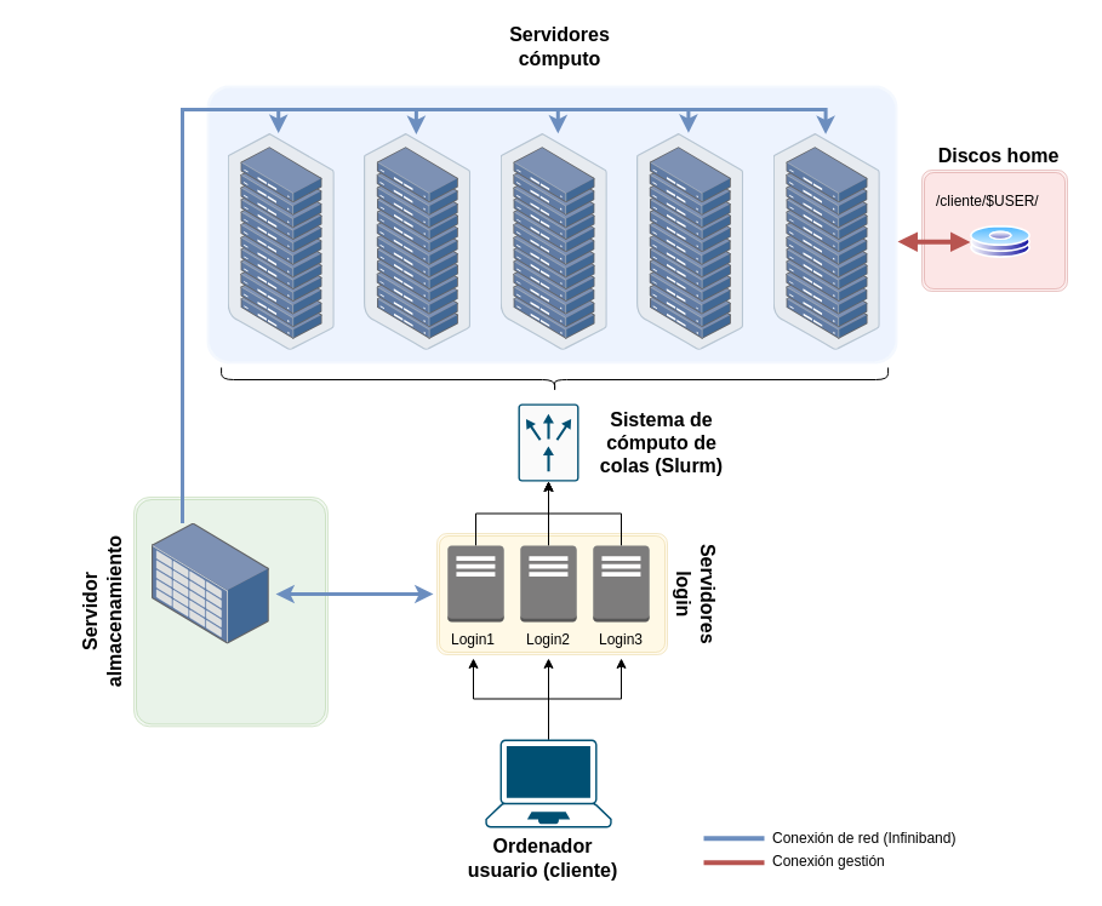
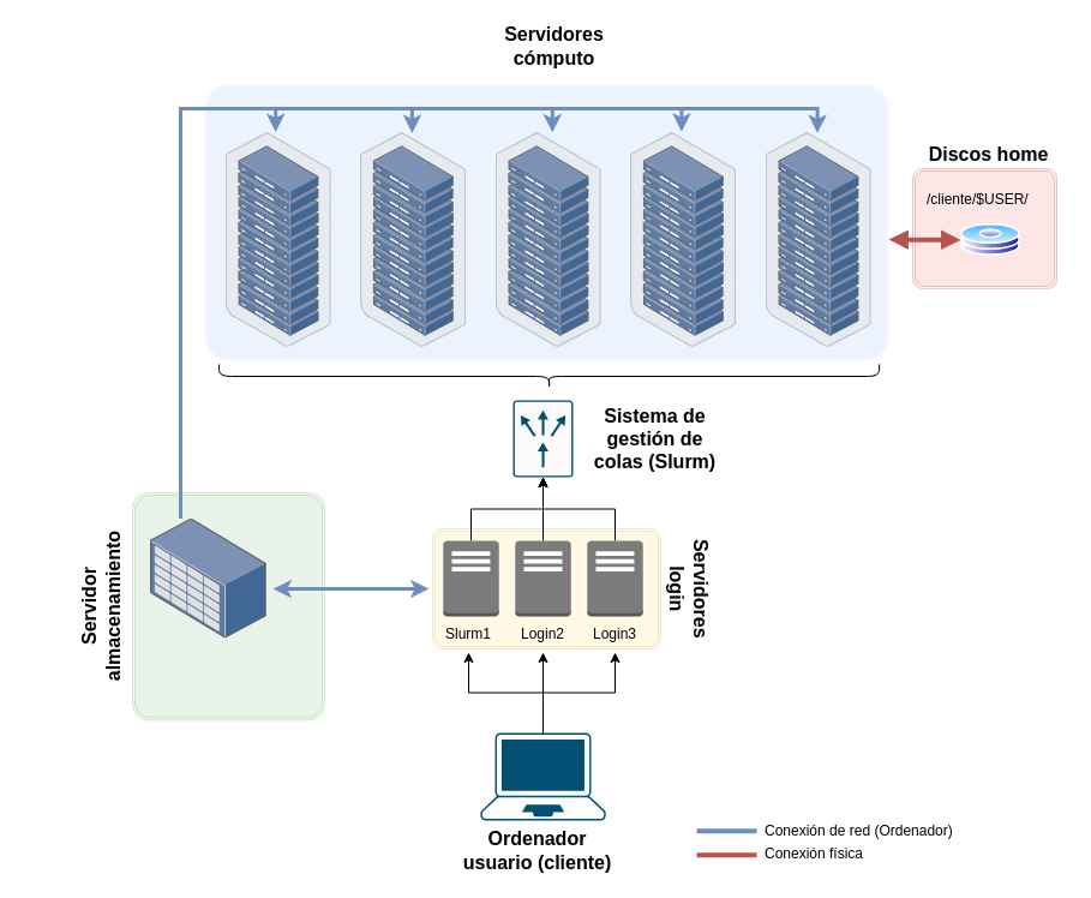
  <mxCell id="0" />
  <mxCell id="1" parent="0" />
  <mxCell id="2" value="" style="shape=ext;double=1;rounded=1;whiteSpace=wrap;html=1;fillColor=#f8cecc;strokeColor=#b85450;arcSize=8;opacity=30;" vertex="1" parent="1"><mxGeometry x="760" y="140" width="120" height="100" as="geometry" /></mxCell>
  <mxCell id="3" value="" style="shape=ext;double=1;rounded=1;whiteSpace=wrap;html=1;fillColor=#d5e8d4;strokeColor=#82b366;arcSize=8;opacity=30;" vertex="1" parent="1"><mxGeometry x="110" y="410" width="160" height="189.37" as="geometry" /></mxCell>
  <mxCell id="4" value="" style="shape=ext;double=1;rounded=1;whiteSpace=wrap;html=1;fillColor=#fff2cc;strokeColor=#d6b656;arcSize=8;opacity=30;" vertex="1" parent="1"><mxGeometry x="360" y="440" width="190" height="100" as="geometry" /></mxCell>
  <mxCell id="5" value="" style="shape=ext;double=1;rounded=1;whiteSpace=wrap;html=1;fillColor=#dae8fc;strokeColor=none;arcSize=8;opacity=30;" vertex="1" parent="1"><mxGeometry x="170" y="70" width="570" height="230" as="geometry" /></mxCell>
  <mxCell id="6" style="edgeStyle=orthogonalEdgeStyle;rounded=0;orthogonalLoop=1;jettySize=auto;html=1;exitX=0.5;exitY=0;exitDx=0;exitDy=0;exitPerimeter=0;entryX=0;entryY=0.5;entryDx=0;entryDy=0;entryPerimeter=0;" edge="1" parent="1" source="7" target="21"><mxGeometry relative="1" as="geometry" /></mxCell>
  <mxCell id="7" value="" style="outlineConnect=0;dashed=0;verticalLabelPosition=bottom;verticalAlign=top;align=center;html=1;shape=mxgraph.aws3.traditional_server;fillColor=#7D7C7C;gradientColor=none;" vertex="1" parent="1"><mxGeometry x="428.75" y="450" width="46.5" height="63" as="geometry" /></mxCell>
  <mxCell id="8" style="edgeStyle=orthogonalEdgeStyle;rounded=0;orthogonalLoop=1;jettySize=auto;html=1;exitX=0.5;exitY=0;exitDx=0;exitDy=0;exitPerimeter=0;entryX=0;entryY=0.5;entryDx=0;entryDy=0;entryPerimeter=0;" edge="1" parent="1" source="9" target="21"><mxGeometry relative="1" as="geometry" /></mxCell>
  <mxCell id="9" value="" style="outlineConnect=0;dashed=0;verticalLabelPosition=bottom;verticalAlign=top;align=center;html=1;shape=mxgraph.aws3.traditional_server;fillColor=#7D7C7C;gradientColor=none;" vertex="1" parent="1"><mxGeometry x="368.75" y="450" width="46.5" height="63" as="geometry" /></mxCell>
  <mxCell id="10" style="edgeStyle=orthogonalEdgeStyle;rounded=0;orthogonalLoop=1;jettySize=auto;html=1;exitX=0.5;exitY=0;exitDx=0;exitDy=0;exitPerimeter=0;entryX=0;entryY=0.5;entryDx=0;entryDy=0;entryPerimeter=0;" edge="1" parent="1" source="11" target="21"><mxGeometry relative="1" as="geometry" /></mxCell>
  <mxCell id="11" value="" style="outlineConnect=0;dashed=0;verticalLabelPosition=bottom;verticalAlign=top;align=center;html=1;shape=mxgraph.aws3.traditional_server;fillColor=#7D7C7C;gradientColor=none;" vertex="1" parent="1"><mxGeometry x="488.75" y="450" width="46.5" height="63" as="geometry" /></mxCell>
  <mxCell id="12" value="" style="image;points=[];aspect=fixed;html=1;align=center;shadow=0;dashed=0;image=img/lib/allied_telesis/storage/Datacenter_Server_Rack.svg;" vertex="1" parent="1"><mxGeometry x="412.65" y="110" width="88.2" height="178.8" as="geometry" /></mxCell>
  <mxCell id="13" value="" style="image;points=[];aspect=fixed;html=1;align=center;shadow=0;dashed=0;image=img/lib/allied_telesis/storage/Datacenter_Server_Rack.svg;" vertex="1" parent="1"><mxGeometry x="300" y="110" width="88.2" height="178.8" as="geometry" /></mxCell>
  <mxCell id="14" value="" style="image;points=[];aspect=fixed;html=1;align=center;shadow=0;dashed=0;image=img/lib/allied_telesis/storage/Datacenter_Server_Rack.svg;" vertex="1" parent="1"><mxGeometry x="187.65" y="110" width="88.2" height="178.8" as="geometry" /></mxCell>
  <mxCell id="15" value="" style="image;points=[];aspect=fixed;html=1;align=center;shadow=0;dashed=0;image=img/lib/allied_telesis/storage/Datacenter_Server_Rack.svg;" vertex="1" parent="1"><mxGeometry x="637.65" y="110" width="88.2" height="178.8" as="geometry" /></mxCell>
  <mxCell id="16" value="" style="image;points=[];aspect=fixed;html=1;align=center;shadow=0;dashed=0;image=img/lib/allied_telesis/storage/Datacenter_Server_Rack.svg;" vertex="1" parent="1"><mxGeometry x="525" y="110" width="88.2" height="178.8" as="geometry" /></mxCell>
  <mxCell id="17" style="edgeStyle=orthogonalEdgeStyle;rounded=0;orthogonalLoop=1;jettySize=auto;html=1;exitX=0.5;exitY=0;exitDx=0;exitDy=0;exitPerimeter=0;entryX=0.5;entryY=1;entryDx=0;entryDy=0;" edge="1" parent="1" source="20" target="22"><mxGeometry relative="1" as="geometry" /></mxCell>
  <mxCell id="18" style="edgeStyle=orthogonalEdgeStyle;rounded=0;orthogonalLoop=1;jettySize=auto;html=1;exitX=0.5;exitY=0;exitDx=0;exitDy=0;exitPerimeter=0;entryX=0.5;entryY=1;entryDx=0;entryDy=0;" edge="1" parent="1" source="20" target="23"><mxGeometry relative="1" as="geometry" /></mxCell>
  <mxCell id="19" style="edgeStyle=orthogonalEdgeStyle;rounded=0;orthogonalLoop=1;jettySize=auto;html=1;exitX=0.5;exitY=0;exitDx=0;exitDy=0;exitPerimeter=0;entryX=0.5;entryY=1;entryDx=0;entryDy=0;" edge="1" parent="1" source="20" target="24"><mxGeometry relative="1" as="geometry" /></mxCell>
  <mxCell id="20" value="" style="points=[[0.13,0.02,0],[0.5,0,0],[0.87,0.02,0],[0.885,0.4,0],[0.985,0.985,0],[0.5,1,0],[0.015,0.985,0],[0.115,0.4,0]];verticalLabelPosition=bottom;sketch=0;html=1;verticalAlign=top;aspect=fixed;align=center;pointerEvents=1;shape=mxgraph.cisco19.laptop;fillColor=#005073;strokeColor=none;" vertex="1" parent="1"><mxGeometry x="399.86" y="610" width="104.29" height="73" as="geometry" /></mxCell>
  <mxCell id="21" value="" style="sketch=0;points=[[0.015,0.015,0],[0.985,0.015,0],[0.985,0.985,0],[0.015,0.985,0],[0.25,0,0],[0.5,0,0],[0.75,0,0],[1,0.25,0],[1,0.5,0],[1,0.75,0],[0.75,1,0],[0.5,1,0],[0.25,1,0],[0,0.75,0],[0,0.5,0],[0,0.25,0]];verticalLabelPosition=bottom;html=1;verticalAlign=top;aspect=fixed;align=center;pointerEvents=1;shape=mxgraph.cisco19.rect;prIcon=content_router;fillColor=#FAFAFA;strokeColor=#005073;rotation=-90;" vertex="1" parent="1"><mxGeometry x="420" y="340" width="64" height="50" as="geometry" /></mxCell>
- <mxCell id="22" value="Login1" style="text;html=1;strokeColor=none;fillColor=none;align=center;verticalAlign=middle;whiteSpace=wrap;rounded=0;" vertex="1" parent="1"><mxGeometry x="360" y="513" width="60" height="30" as="geometry" /></mxCell>
+ <mxCell id="22" value="Slurm1" style="text;html=1;strokeColor=none;fillColor=none;align=center;verticalAlign=middle;whiteSpace=wrap;rounded=0;" vertex="1" parent="1"><mxGeometry x="360" y="513" width="60" height="30" as="geometry" /></mxCell>
  <mxCell id="23" value="Login2" style="text;html=1;strokeColor=none;fillColor=none;align=center;verticalAlign=middle;whiteSpace=wrap;rounded=0;" vertex="1" parent="1"><mxGeometry x="422" y="513" width="60" height="30" as="geometry" /></mxCell>
  <mxCell id="24" value="Login3" style="text;html=1;strokeColor=none;fillColor=none;align=center;verticalAlign=middle;whiteSpace=wrap;rounded=0;" vertex="1" parent="1"><mxGeometry x="482" y="513" width="60" height="30" as="geometry" /></mxCell>
  <mxCell id="25" value="&lt;font style=&quot;font-size: 16px;&quot;&gt;&lt;b&gt;Servidor almacenamiento&lt;/b&gt;&lt;/font&gt;" style="text;html=1;strokeColor=none;fillColor=none;align=center;verticalAlign=middle;whiteSpace=wrap;rounded=0;rotation=-90;" vertex="1" parent="1"><mxGeometry x="20" y="486.81" width="126.8" height="35.75" as="geometry" /></mxCell>
  <mxCell id="26" value="&lt;font style=&quot;font-size: 16px;&quot;&gt;&lt;b&gt;Servidores cómputo&lt;/b&gt;&lt;/font&gt;" style="text;html=1;strokeColor=none;fillColor=none;align=center;verticalAlign=middle;whiteSpace=wrap;rounded=0;" vertex="1" parent="1"><mxGeometry x="398.35" y="20" width="126.8" height="35.75" as="geometry" /></mxCell>
  <mxCell id="27" value="" style="endArrow=classic;startArrow=classic;html=1;rounded=0;fillColor=#dae8fc;strokeColor=#6c8ebf;strokeWidth=3;" edge="1" parent="1"><mxGeometry width="50" height="50" relative="1" as="geometry"><mxPoint x="227" y="490" as="sourcePoint" /><mxPoint x="357" y="490" as="targetPoint" /></mxGeometry></mxCell>
- <mxCell id="28" value="&lt;font style=&quot;font-size: 16px;&quot;&gt;&lt;b&gt;Sistema de cómputo de colas (Slurm)&lt;/b&gt;&lt;/font&gt;" style="text;html=1;strokeColor=none;fillColor=none;align=center;verticalAlign=middle;whiteSpace=wrap;rounded=0;" vertex="1" parent="1"><mxGeometry x="482" y="347.12" width="126.8" height="35.75" as="geometry" /></mxCell>
+ <mxCell id="28" value="&lt;font style=&quot;font-size: 16px;&quot;&gt;&lt;b&gt;Sistema de gestión de colas (Slurm)&lt;/b&gt;&lt;/font&gt;" style="text;html=1;strokeColor=none;fillColor=none;align=center;verticalAlign=middle;whiteSpace=wrap;rounded=0;" vertex="1" parent="1"><mxGeometry x="482" y="347.12" width="126.8" height="35.75" as="geometry" /></mxCell>
  <mxCell id="29" value="" style="shape=curlyBracket;whiteSpace=wrap;html=1;rounded=1;labelPosition=left;verticalLabelPosition=middle;align=right;verticalAlign=middle;rotation=-90;" vertex="1" parent="1"><mxGeometry x="447.1" y="38" width="20" height="550" as="geometry" /></mxCell>
  <mxCell id="30" value="" style="edgeStyle=orthogonalEdgeStyle;rounded=0;orthogonalLoop=1;jettySize=auto;html=1;entryX=0.535;entryY=-0.001;entryDx=0;entryDy=0;entryPerimeter=0;fillColor=#dae8fc;strokeColor=#6c8ebf;strokeWidth=3;" edge="1" parent="1" source="35" target="12"><mxGeometry relative="1" as="geometry"><mxPoint x="380" y="340" as="targetPoint" /><Array as="points"><mxPoint x="150" y="90" /><mxPoint x="460" y="90" /></Array></mxGeometry></mxCell>
  <mxCell id="31" style="edgeStyle=orthogonalEdgeStyle;rounded=0;orthogonalLoop=1;jettySize=auto;html=1;entryX=0.481;entryY=-0.004;entryDx=0;entryDy=0;entryPerimeter=0;fillColor=#dae8fc;strokeColor=#6c8ebf;strokeWidth=3;" edge="1" parent="1" source="35" target="16"><mxGeometry relative="1" as="geometry"><Array as="points"><mxPoint x="150" y="90" /><mxPoint x="567" y="90" /></Array></mxGeometry></mxCell>
  <mxCell id="32" style="edgeStyle=orthogonalEdgeStyle;rounded=0;orthogonalLoop=1;jettySize=auto;html=1;entryX=0.487;entryY=0.002;entryDx=0;entryDy=0;entryPerimeter=0;fillColor=#dae8fc;strokeColor=#6c8ebf;strokeWidth=3;" edge="1" parent="1" source="35" target="15"><mxGeometry relative="1" as="geometry"><Array as="points"><mxPoint x="150" y="90" /><mxPoint x="681" y="90" /></Array></mxGeometry></mxCell>
  <mxCell id="33" style="edgeStyle=orthogonalEdgeStyle;rounded=0;orthogonalLoop=1;jettySize=auto;html=1;entryX=0.486;entryY=0.003;entryDx=0;entryDy=0;entryPerimeter=0;fillColor=#dae8fc;strokeColor=#6c8ebf;strokeWidth=3;" edge="1" parent="1" source="35" target="13"><mxGeometry relative="1" as="geometry"><Array as="points"><mxPoint x="150" y="90" /><mxPoint x="343" y="90" /></Array></mxGeometry></mxCell>
  <mxCell id="34" style="edgeStyle=orthogonalEdgeStyle;rounded=0;orthogonalLoop=1;jettySize=auto;html=1;entryX=0.471;entryY=-0.003;entryDx=0;entryDy=0;entryPerimeter=0;fillColor=#dae8fc;strokeColor=#6c8ebf;strokeWidth=3;" edge="1" parent="1" source="35" target="14"><mxGeometry relative="1" as="geometry"><Array as="points"><mxPoint x="150" y="90" /><mxPoint x="229" y="90" /></Array></mxGeometry></mxCell>
  <mxCell id="35" value="" style="image;points=[];aspect=fixed;html=1;align=center;shadow=0;dashed=0;image=img/lib/allied_telesis/storage/Datacenter_Server_Storage_Unit_Large.svg;" vertex="1" parent="1"><mxGeometry x="124.92" y="431.5" width="96.97" height="100" as="geometry" /></mxCell>
  <mxCell id="36" value="&lt;font style=&quot;font-size: 16px;&quot;&gt;&lt;b&gt;Servidores login&lt;/b&gt;&lt;/font&gt;" style="text;html=1;strokeColor=none;fillColor=none;align=center;verticalAlign=middle;whiteSpace=wrap;rounded=0;rotation=90;" vertex="1" parent="1"><mxGeometry x="510.85" y="472.12" width="126.8" height="35.75" as="geometry" /></mxCell>
  <mxCell id="37" value="&lt;font style=&quot;font-size: 16px;&quot;&gt;&lt;b&gt;Ordenador usuario (cliente)&lt;/b&gt;&lt;/font&gt;" style="text;html=1;strokeColor=none;fillColor=none;align=center;verticalAlign=middle;whiteSpace=wrap;rounded=0;rotation=0;" vertex="1" parent="1"><mxGeometry x="384.05" y="690" width="126.8" height="35.75" as="geometry" /></mxCell>
  <mxCell id="38" value="" style="image;aspect=fixed;perimeter=ellipsePerimeter;html=1;align=center;shadow=0;dashed=0;spacingTop=3;image=img/lib/active_directory/hard_disk.svg;" vertex="1" parent="1"><mxGeometry x="800" y="185.9" width="50" height="27" as="geometry" /></mxCell>
  <mxCell id="39" value="" style="endArrow=block;startArrow=block;html=1;rounded=0;fillColor=#f8cecc;strokeColor=#b85450;strokeWidth=4;endFill=1;startFill=1;entryX=0;entryY=0.5;entryDx=0;entryDy=0;" edge="1" parent="1" target="38"><mxGeometry width="50" height="50" relative="1" as="geometry"><mxPoint x="740" y="199.1" as="sourcePoint" /><mxPoint x="784.15" y="199.11" as="targetPoint" /></mxGeometry></mxCell>
  <mxCell id="40" value="/cliente/$USER/" style="text;html=1;strokeColor=none;fillColor=none;align=left;verticalAlign=middle;whiteSpace=wrap;rounded=0;" vertex="1" parent="1"><mxGeometry x="770" y="145.9" width="100" height="40" as="geometry" /></mxCell>
  <mxCell id="41" value="&lt;span style=&quot;font-size: 16px;&quot;&gt;&lt;b&gt;Discos home&lt;/b&gt;&lt;/span&gt;" style="text;html=1;strokeColor=none;fillColor=none;align=center;verticalAlign=middle;whiteSpace=wrap;rounded=0;" vertex="1" parent="1"><mxGeometry x="760" y="110" width="126.8" height="35.75" as="geometry" /></mxCell>
  <mxCell id="42" value="" style="endArrow=none;html=1;rounded=0;fillColor=#dae8fc;strokeColor=#6c8ebf;strokeWidth=4;" edge="1" parent="1"><mxGeometry width="50" height="50" relative="1" as="geometry"><mxPoint x="580" y="691.75" as="sourcePoint" /><mxPoint x="630" y="691.75" as="targetPoint" /></mxGeometry></mxCell>
  <mxCell id="43" value="" style="endArrow=none;html=1;rounded=0;fillColor=#f8cecc;strokeColor=#b85450;strokeWidth=4;" edge="1" parent="1"><mxGeometry width="50" height="50" relative="1" as="geometry"><mxPoint x="580" y="711.75" as="sourcePoint" /><mxPoint x="630" y="711.75" as="targetPoint" /></mxGeometry></mxCell>
- <mxCell id="44" value="Conexión de red (Infiniband)" style="text;html=1;strokeColor=none;fillColor=none;align=left;verticalAlign=middle;whiteSpace=wrap;rounded=0;" vertex="1" parent="1"><mxGeometry x="635" y="676.75" width="180" height="30" as="geometry" /></mxCell>
- <mxCell id="45" value="Conexión gestión" style="text;html=1;strokeColor=none;fillColor=none;align=left;verticalAlign=middle;whiteSpace=wrap;rounded=0;" vertex="1" parent="1"><mxGeometry x="635" y="695.75" width="180" height="30" as="geometry" /></mxCell>
+ <mxCell id="44" value="Conexión de red (Ordenador)" style="text;html=1;strokeColor=none;fillColor=none;align=left;verticalAlign=middle;whiteSpace=wrap;rounded=0;" vertex="1" parent="1"><mxGeometry x="635" y="676.75" width="180" height="30" as="geometry" /></mxCell>
+ <mxCell id="45" value="Conexión física" style="text;html=1;strokeColor=none;fillColor=none;align=left;verticalAlign=middle;whiteSpace=wrap;rounded=0;" vertex="1" parent="1"><mxGeometry x="635" y="695.75" width="180" height="30" as="geometry" /></mxCell>
